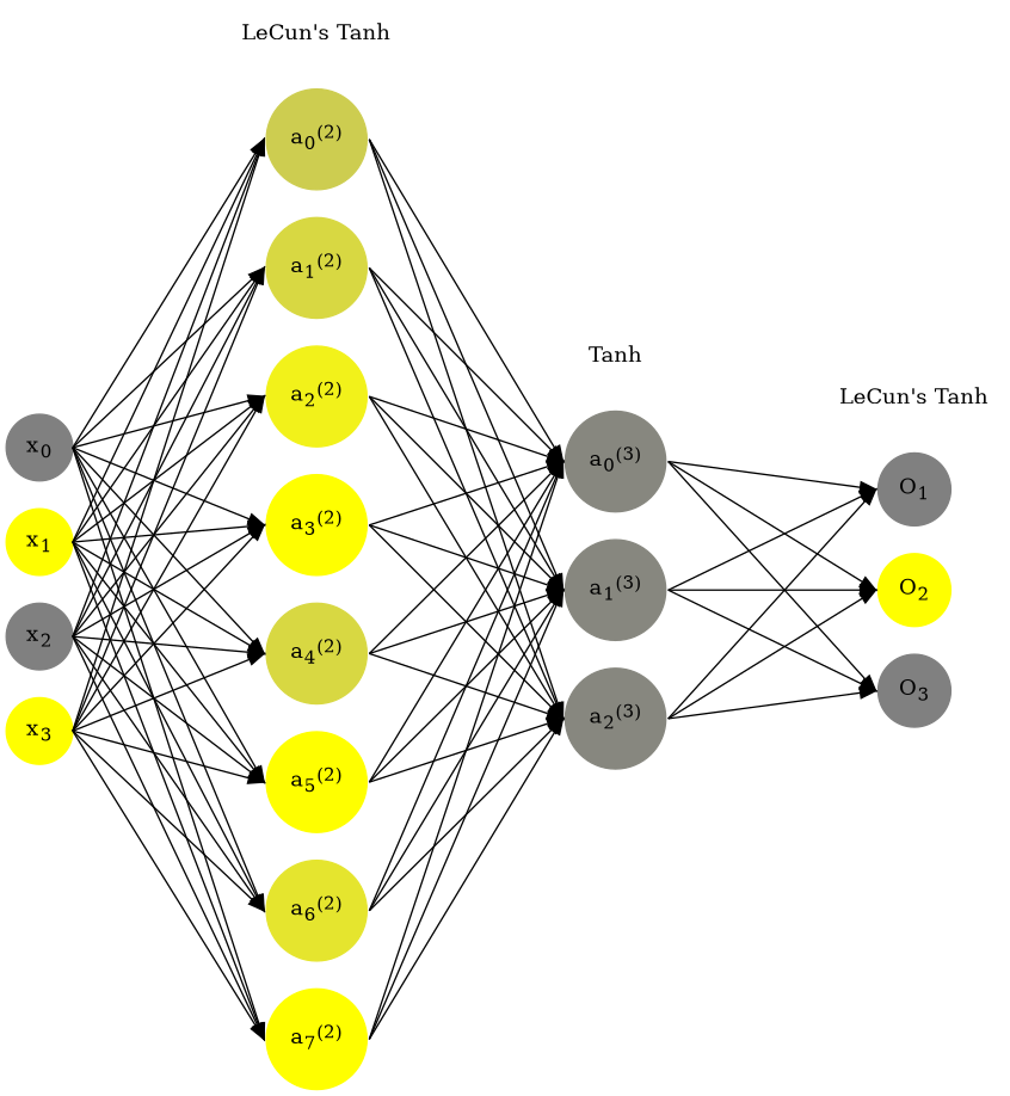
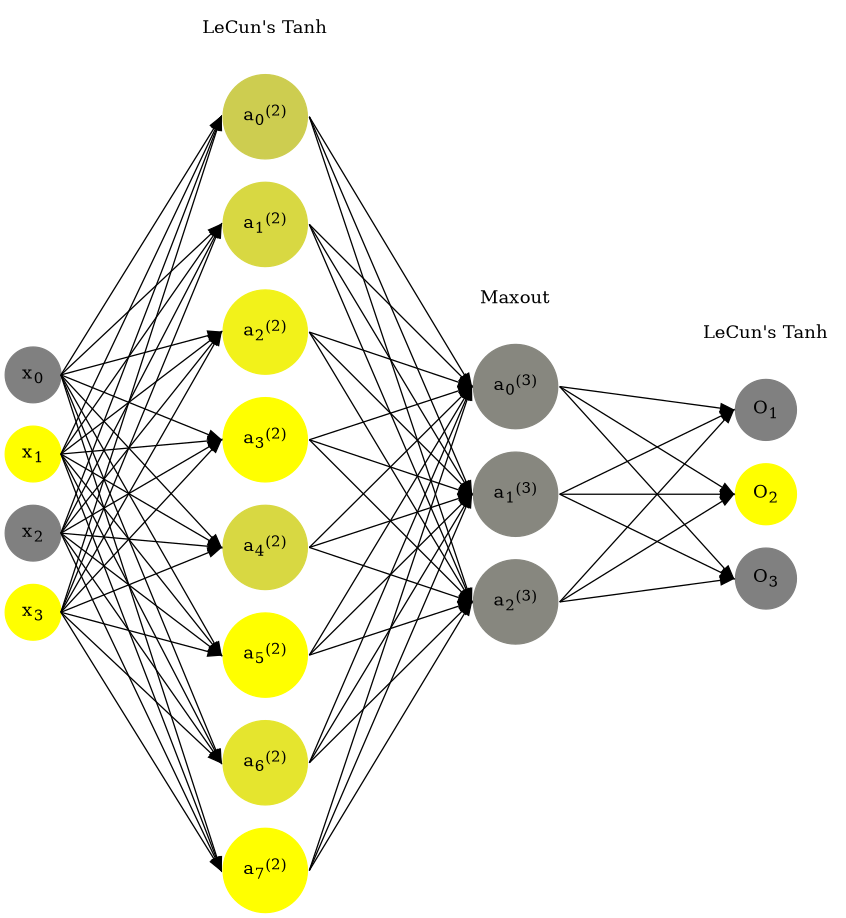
  digraph {
    rankdir=LR
    ranksep=1.4
    splines=false
    node [color="0.1667, 0.0, 0.5" fillcolor="0.1667, 0.0, 0.5" shape=circle style=filled]
    edge [headport=w style=solid tailport=e]
    n1 [label=<x<sub>0</sub>>]
    n2 [color="0.1667, 1.0, 1.0" fillcolor="0.1667, 1.0, 1.0" label=<x<sub>1</sub>>]
    n3 [label=<x<sub>2</sub>>]
    n4 [color="0.1667, 1.0, 1.0" fillcolor="0.1667, 1.0, 1.0" label=<x<sub>3</sub>>]
    n5 [color="0.1667, 0.608762, 0.804381" fillcolor="0.1667, 0.608762, 0.804381" label=<a<sub>0</sub><sup>(2)</sup>>]
    n6 [color="0.1667, 0.693246, 0.846623" fillcolor="0.1667, 0.693246, 0.846623" label=<a<sub>1</sub><sup>(2)</sup>>]
    n7 [color="0.1667, 0.891152, 0.945576" fillcolor="0.1667, 0.891152, 0.945576" label=<a<sub>2</sub><sup>(2)</sup>>]
    n8 [color="0.1667, 1.318303, 1.159152" fillcolor="0.1667, 1.318303, 1.159152" label=<a<sub>3</sub><sup>(2)</sup>>]
    n9 [color="0.1667, 0.692629, 0.846314" fillcolor="0.1667, 0.692629, 0.846314" label=<a<sub>4</sub><sup>(2)</sup>>]
    n10 [color="0.1667, 1.683716, 1.341858" fillcolor="0.1667, 1.683716, 1.341858" label=<a<sub>5</sub><sup>(2)</sup>>]
    n11 [color="0.1667, 0.795593, 0.897797" fillcolor="0.1667, 0.795593, 0.897797" label=<a<sub>6</sub><sup>(2)</sup>>]
    n12 [color="0.1667, 1.043431, 1.021715" fillcolor="0.1667, 1.043431, 1.021715" label=<a<sub>7</sub><sup>(2)</sup>>]
    n13 [color="0.1667, 0.060030, 0.530015" fillcolor="0.1667, 0.060030, 0.530015" label=<a<sub>0</sub><sup>(3)</sup>>]
    n14 [color="0.1667, 0.060030, 0.530015" fillcolor="0.1667, 0.060030, 0.530015" label=<a<sub>1</sub><sup>(3)</sup>>]
    n15 [color="0.1667, 0.060030, 0.530015" fillcolor="0.1667, 0.060030, 0.530015" label=<a<sub>2</sub><sup>(3)</sup>>]
    n16 [label=<O<sub>1</sub>>]
    n17 [color="0.1667, 1.0, 1.0" fillcolor="0.1667, 1.0, 1.0" label=<O<sub>2</sub>>]
    n18 [label=<O<sub>3</sub>>]
    n19 [label="LeCun's Tanh" shape=plaintext color="" fillcolor="" style=""]
-   n20 [label=Tanh shape=plaintext color="" fillcolor="" style=""]
+   n20 [label=Maxout shape=plaintext color="" fillcolor="" style=""]
    n21 [label="LeCun's Tanh" shape=plaintext color="" fillcolor="" style=""]
    subgraph sub_1 {
      n1
    }
    subgraph sub_2 {
      n2
    }
    subgraph sub_3 {
      n3
    }
    subgraph sub_4 {
      n4
    }
    subgraph sub_5 {
      n5
    }
    subgraph sub_6 {
      n6
    }
    subgraph sub_7 {
      n7
    }
    subgraph sub_8 {
      n8
    }
    subgraph sub_9 {
      n9
    }
    subgraph sub_10 {
      n10
    }
    subgraph sub_11 {
      n11
    }
    subgraph sub_12 {
      n12
    }
    subgraph sub_13 {
      n13
    }
    subgraph sub_14 {
      n14
    }
    subgraph sub_15 {
      n15
    }
    subgraph sub_16 {
      n16
    }
    subgraph sub_17 {
      n17
    }
    subgraph sub_18 {
      n18
    }
    subgraph sub_19 {
      rank=same
      n1
      n2
      n3
      n4
    }
    subgraph sub_20 {
      rank=same
      n5
      n6
      n7
      n8
      n9
      n10
      n11
      n12
    }
    subgraph sub_21 {
      rank=same
      n13
      n14
      n15
    }
    subgraph sub_22 {
      rank=same
      n16
      n17
      n18
    }
    subgraph sub_23 {
      rank=same
      n5
      n19
    }
    subgraph sub_24 {
      rank=same
      n13
      n20
    }
    subgraph sub_25 {
      rank=same
      n16
      n21
    }
    n1 -> n2 [style=invis]
    n1 -> n5
    n1 -> n6
    n1 -> n7
    n1 -> n8
    n1 -> n9
    n1 -> n10
    n1 -> n11
    n1 -> n12
    n2 -> n3 [style=invis]
    n2 -> n5
    n2 -> n6
    n2 -> n7
    n2 -> n8
    n2 -> n9
    n2 -> n10
    n2 -> n11
    n2 -> n12
    n3 -> n4 [style=invis]
    n3 -> n5
    n3 -> n6
    n3 -> n7
    n3 -> n8
    n3 -> n9
    n3 -> n10
    n3 -> n11
    n3 -> n12
    n4 -> n5
    n4 -> n6
    n4 -> n7
    n4 -> n8
    n4 -> n9
    n4 -> n10
    n4 -> n11
    n4 -> n12
    n5 -> n6 [style=invis]
    n5 -> n13
    n5 -> n14
    n5 -> n15
    n6 -> n7 [style=invis]
    n6 -> n13
    n6 -> n14
    n6 -> n15
    n7 -> n8 [style=invis]
    n7 -> n13
    n7 -> n14
    n7 -> n15
    n8 -> n9 [style=invis]
    n8 -> n13
    n8 -> n14
    n8 -> n15
    n9 -> n10 [style=invis]
    n9 -> n13
    n9 -> n14
    n9 -> n15
    n10 -> n11 [style=invis]
    n10 -> n13
    n10 -> n14
    n10 -> n15
    n11 -> n12 [style=invis]
    n11 -> n13
    n11 -> n14
    n11 -> n15
    n12 -> n13
    n12 -> n14
    n12 -> n15
    n13 -> n14 [style=invis]
    n13 -> n16
    n13 -> n17
    n13 -> n18
    n14 -> n15 [style=invis]
    n14 -> n16
    n14 -> n17
    n14 -> n18
    n15 -> n16
    n15 -> n17
    n15 -> n18
    n16 -> n17 [style=invis]
    n17 -> n18 [style=invis]
    n19 -> n5 [style=invis]
    n20 -> n13 [style=invis]
    n21 -> n16 [style=invis]
  }
